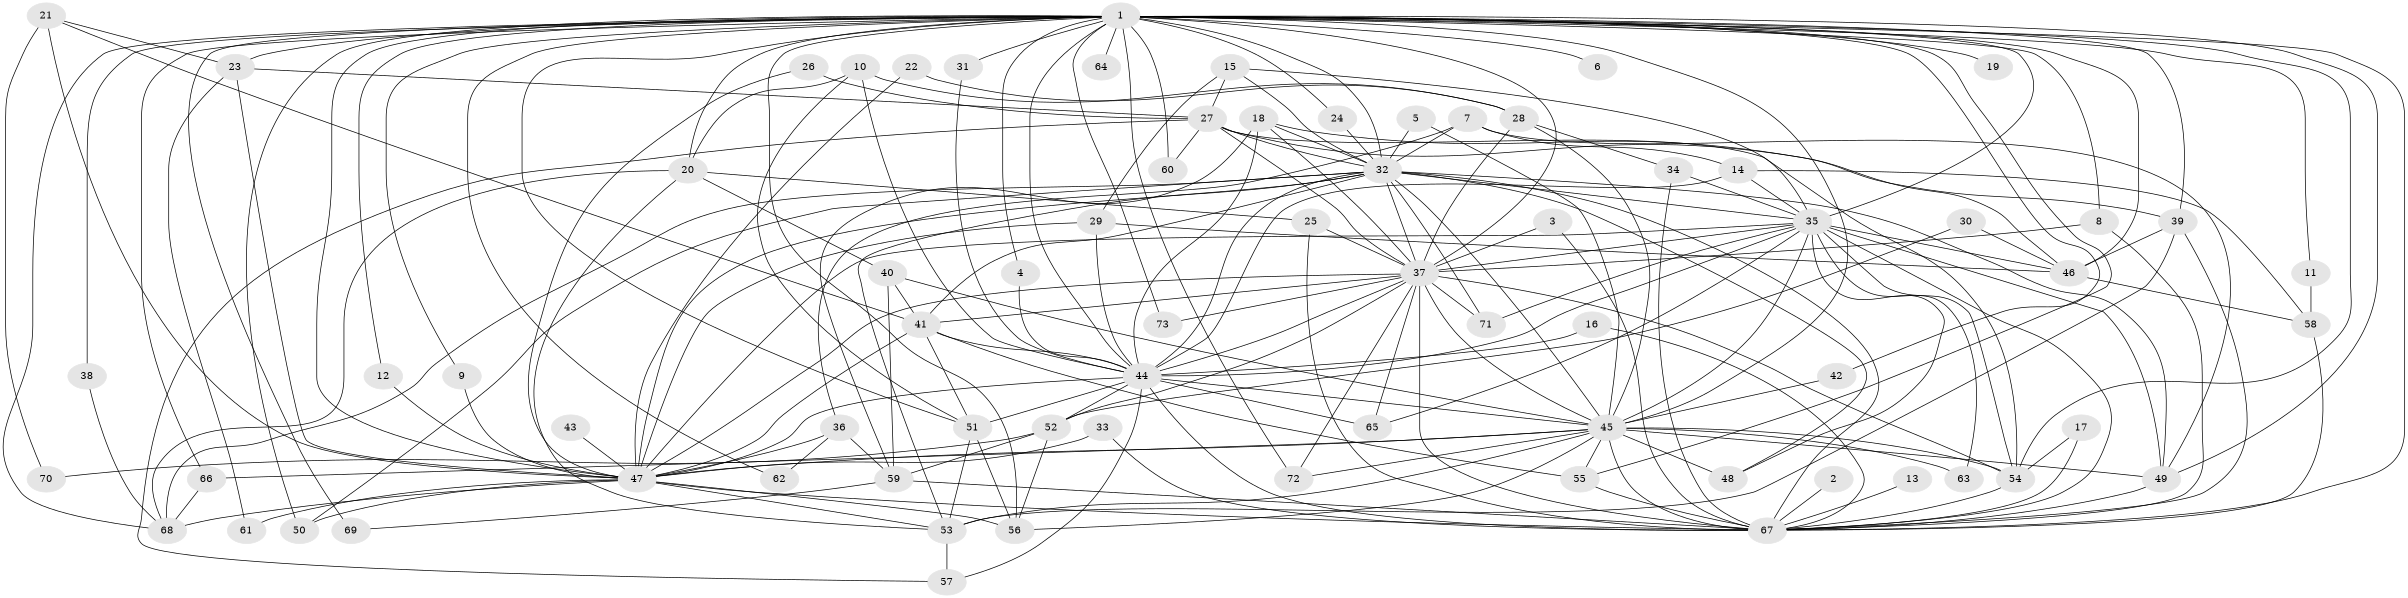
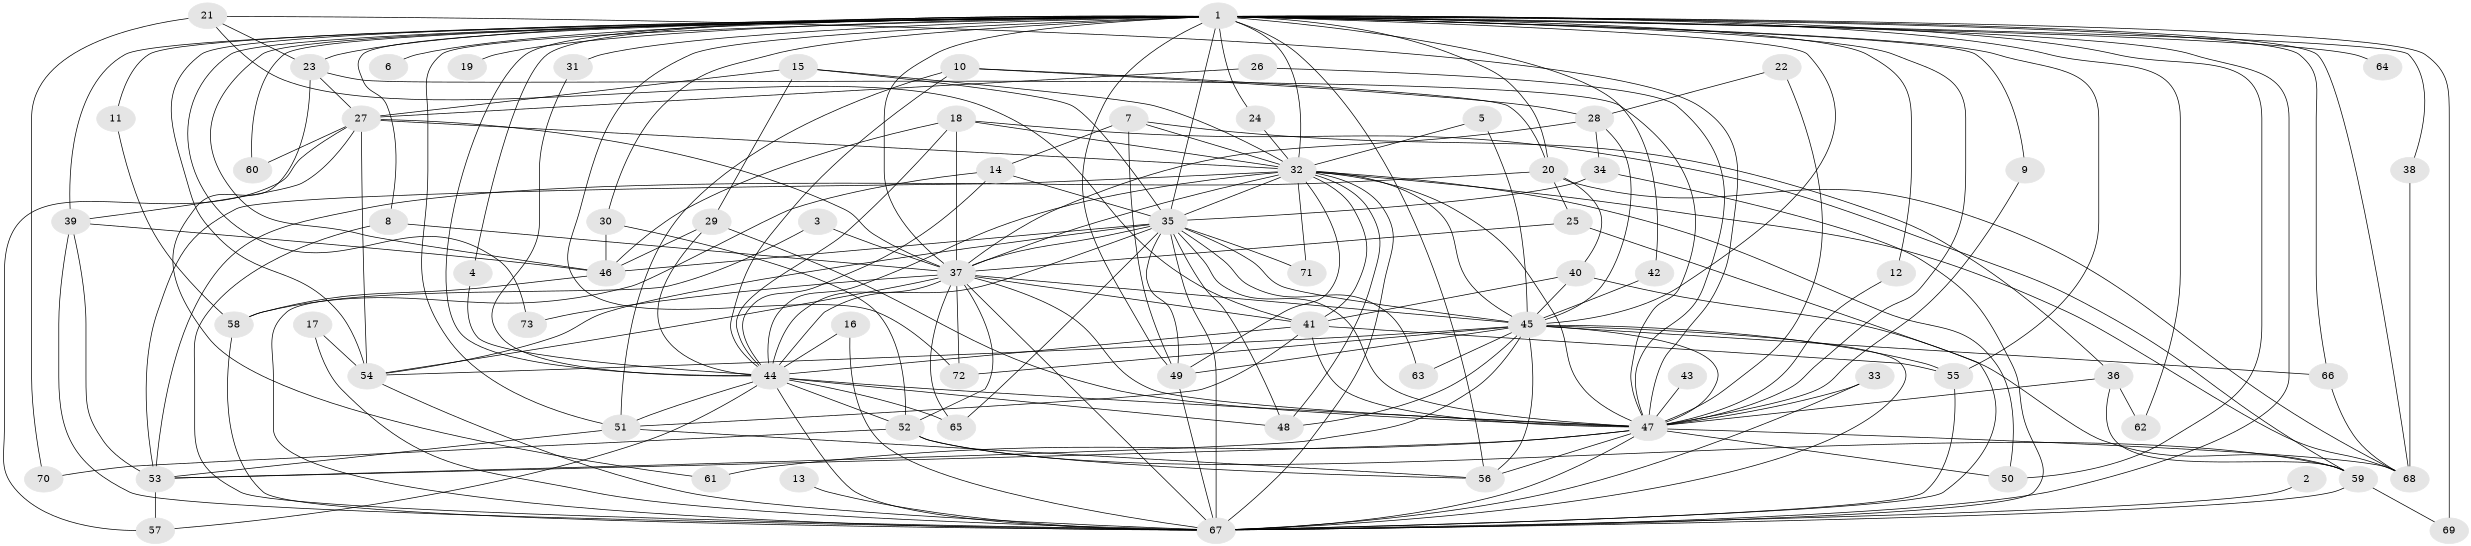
  graph {
    node [color=gray90 style=filled]
    edge [weight=1.0]
    1
    4
    6
    8
    9
    11
    12
    19
    20
    23
    24
    30
    31
    32
    35
    37
    38
    39
    42
    44
    45
    46
    47
    49
    50
    51
    54
    55
    56
    60
    62
    64
    66
    67
    68
    69
    72
    73
    58
    25
    40
    53
    27
    61
    52
    41
    48
    71
    63
    65
    57
    2
    3
    5
    7
    14
    36
    59
    10
    28
    34
    13
    15
    29
    16
    17
    18
    21
    70
    22
    26
    33
    43
    1 -- 4
    1 -- 6 [weight=2.0]
    1 -- 8
    1 -- 9
    1 -- 11
    1 -- 12
    1 -- 19 [weight=2.0]
    1 -- 20 [weight=2.0]
    1 -- 23
    1 -- 24
+   1 -- 30
    1 -- 31 [weight=2.0]
    1 -- 32 [weight=3.0]
    1 -- 35 [weight=3.0]
    1 -- 37 [weight=2.0]
    1 -- 38
    1 -- 39
    1 -- 42
    1 -- 44 [weight=4.0]
    1 -- 45 [weight=2.0]
    1 -- 46
    1 -- 47 [weight=4.0]
    1 -- 49
    1 -- 50
    1 -- 51 [weight=2.0]
    1 -- 54
    1 -- 55
    1 -- 56
    1 -- 60
    1 -- 62
    1 -- 64 [weight=2.0]
    1 -- 66
    1 -- 67 [weight=4.0]
    1 -- 68
    1 -- 69 [weight=2.0]
    1 -- 72
    1 -- 73
    4 -- 44
    8 -- 37
    8 -- 67
    9 -- 47
    11 -- 58
    12 -- 47
    20 -- 68
    20 -- 25
    20 -- 40
    20 -- 53
    23 -- 47
    23 -- 27
    23 -- 61
    24 -- 32
    30 -- 46
    30 -- 52
    31 -- 44
    32 -- 35
    32 -- 37
    32 -- 44
    32 -- 45
    32 -- 47
    32 -- 49
    32 -- 50
    32 -- 67 [weight=2.0]
    32 -- 68
    32 -- 53
    32 -- 41
    32 -- 48
    32 -- 71
    35 -- 37
    35 -- 44
    35 -- 45
    35 -- 46
    35 -- 47 [weight=2.0]
    35 -- 49
    35 -- 54
    35 -- 67 [weight=2.0]
    35 -- 48
    35 -- 71
    35 -- 63
    35 -- 65
    37 -- 44
    37 -- 45
    37 -- 47
    37 -- 54
    37 -- 67 [weight=3.0]
    37 -- 72
    37 -- 73
    37 -- 52
    37 -- 41
-   37 -- 71
    37 -- 65
    38 -- 68
    39 -- 46
    39 -- 67
    39 -- 53
    42 -- 45
-   44 -- 45 [weight=2.0]
+   44 -- 48 [weight=2.0]
    44 -- 47 [weight=2.0]
    44 -- 51
    44 -- 67 [weight=3.0]
    44 -- 52
    44 -- 65
    44 -- 57
    45 -- 47
    45 -- 49
    45 -- 54
    45 -- 55
    45 -- 56
    45 -- 66
    45 -- 67 [weight=2.0]
    45 -- 72
    45 -- 53
    45 -- 48 [weight=2.0]
    45 -- 63
    46 -- 58
    47 -- 50
    47 -- 56
    47 -- 67 [weight=2.0]
    47 -- 68 [weight=2.0]
    47 -- 53
    47 -- 61
    49 -- 67
    51 -- 56
    51 -- 53
    54 -- 67
    55 -- 67
    66 -- 68
    58 -- 67 [weight=2.0]
    25 -- 37
    25 -- 67
    40 -- 45
    40 -- 41
    40 -- 59
    53 -- 57
    27 -- 32
    27 -- 37
    27 -- 39
    27 -- 54
    27 -- 60
    27 -- 57
    52 -- 56
    52 -- 59
    52 -- 70
    41 -- 44
    41 -- 47
    41 -- 51
    41 -- 55
    2 -- 67
    3 -- 37
    3 -- 67
    5 -- 32
    5 -- 45
    7 -- 32
    7 -- 49
    7 -- 14
    7 -- 36
    14 -- 35
    14 -- 44
    14 -- 58
    36 -- 47 [weight=2.0]
    36 -- 62
    36 -- 59
    59 -- 67 [weight=2.0]
    59 -- 69
    10 -- 20
    10 -- 44
    10 -- 51
    10 -- 28
    28 -- 37 [weight=2.0]
    28 -- 45
    28 -- 34
    34 -- 35
    34 -- 67
    13 -- 67 [weight=2.0]
    15 -- 32
    15 -- 35
    15 -- 27
    15 -- 29
    29 -- 44
    29 -- 46
    29 -- 47
    16 -- 44
    16 -- 67
    17 -- 54
    17 -- 67
    18 -- 32
    18 -- 37
    18 -- 44
    18 -- 46
    18 -- 59
    21 -- 23
    21 -- 47
    21 -- 41
    21 -- 70
    22 -- 47
    22 -- 28
    26 -- 47
    26 -- 27
    33 -- 47
    33 -- 67
    43 -- 47
  }
